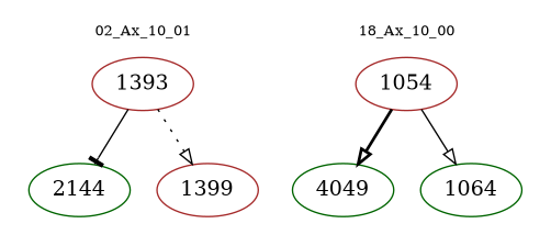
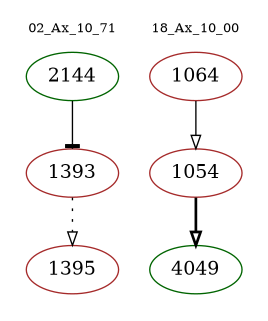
  digraph {
    node [color=brown]
    edge [arrowhead=onormal color=black style=solid]
    n1 [label=1393]
    n2 [color=darkgreen label=2144]
-   n3 [label=1399]
+   n3 [label=1395]
    n4 [label=1054]
    n5 [color=darkgreen label=4049]
-   n6 [color=darkgreen label=1064]
+   n6 [label=1064]
    subgraph cluster_1 {
      color=white
      fontsize=10
-     label="02_Ax_10_01"
+     label="02_Ax_10_71"
      n1
      n2
      n3
    }
    subgraph cluster_2 {
      color=white
      fontsize=10
      label="18_Ax_10_00"
      n4
      n5
      n6
    }
-   n1 -> n2 [arrowhead=tee]
+   n2 -> n1 [arrowhead=tee]
    n1 -> n3 [style=dotted]
    n4 -> n5 [style=bold]
-   n4 -> n6
+   n6 -> n4
  }
